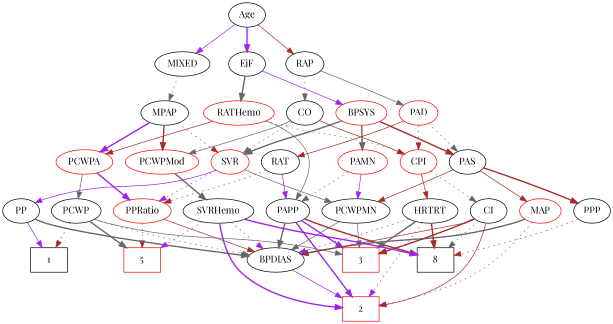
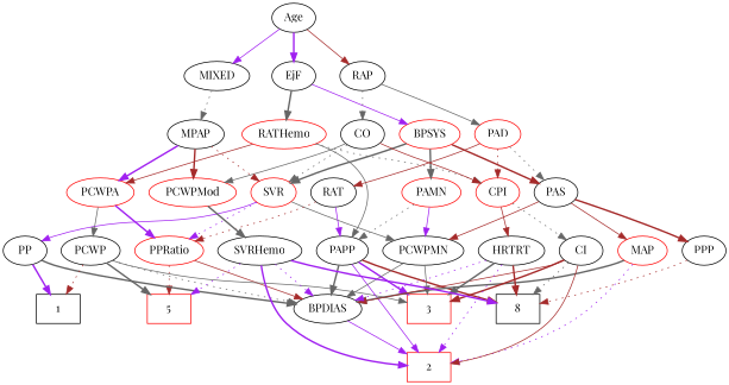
  strict digraph {
    fontname="Playfair Display"
    node [color=black fontname="Playfair Display"]
    edge [color=gray40 fontname="Playfair Display" style=solid]
    1 [height=0.5 shape=box width=0.75]
    2 [color=red height=0.5 shape=box width=0.75]
    3 [color=red height=0.5 shape=box width=0.75]
    n4 [height=0.5 label=8 shape=box width=0.75]
    5 [color=red height=0.5 shape=box width=0.75]
    Age [height=0.5 width=0.75]
    EjF [height=0.5 width=0.75]
    RAP [height=0.5 width=0.77632]
    MIXED [height=0.5 width=1.1193]
    BPSYS [color=red height=0.5 width=1.0471]
    RATHemo [color=red height=0.5 width=1.3721]
    PAD [color=red height=0.5 width=0.79437]
    CO [height=0.5 width=0.75]
    MPAP [height=0.5 width=0.97491]
    SVR [color=red height=0.5 width=0.77632]
    PAS [height=0.5 width=0.75]
    PAMN [color=red height=0.5 width=1.011]
    PCWPA [color=red height=0.5 width=1.1555]
    CPI [color=red height=0.5 width=0.75]
    PAPP [height=0.5 width=0.88464]
    RAT [height=0.5 width=0.75827]
    PCWPMod [color=red height=0.5 width=1.4443]
    PCWPMN [height=0.5 width=1.3902]
    PPRatio [color=red height=0.5 width=1.1013]
    PP [height=0.5 width=0.75]
    MAP [color=red height=0.5 width=0.84854]
    PPP [height=0.5 width=0.75]
    PCWP [height=0.5 width=0.97491]
    CI [height=0.5 width=0.75]
    HRTRT [height=0.5 width=1.1013]
    SVRHemo [height=0.5 width=1.3902]
    BPDIAS [height=0.5 width=1.1735]
    Age -> EjF [color=purple style=bold]
    Age -> RAP [color=brown]
    Age -> MIXED [color=purple]
    EjF -> BPSYS [color=purple]
    EjF -> RATHemo [style=bold]
    RAP -> PAD
    RAP -> CO [style=dotted]
    MIXED -> MPAP [style=dotted]
    BPSYS -> SVR [style=bold]
    BPSYS -> PAS [color=brown style=bold]
    BPSYS -> PAMN [style=bold]
    RATHemo -> PCWPA [color=brown]
    RATHemo -> CPI [style=dotted]
    RATHemo -> PAPP
    PAD -> PAS [style=dotted]
    PAD -> CPI [color=brown style=dotted]
    PAD -> RAT [color=brown]
    CO -> SVR [style=dotted]
    CO -> CPI [color=brown]
    CO -> PCWPMod
    MPAP -> SVR [color=brown style=dotted]
    MPAP -> PCWPA [color=purple style=bold]
    MPAP -> PCWPMod [color=brown style=bold]
    SVR -> PCWPMN
    SVR -> PPRatio [color=purple style=dotted]
    SVR -> PP [color=purple]
    PAS -> PCWPMN [color=brown]
    PAS -> MAP [color=brown]
    PAS -> PPP [color=brown style=bold]
    PAMN -> PAPP [style=dotted]
    PAMN -> PCWPMN [color=purple]
    PCWPA -> PPRatio [color=purple style=bold]
    PCWPA -> PCWP
    CPI -> CI [style=dotted]
    CPI -> HRTRT [color=brown]
-   PAPP -> 2 [color=purple style=bold]
+   PAPP -> 2 [color=purple]
    PAPP -> 3 [color=purple style=bold]
    PAPP -> n4 [color=brown style=bold]
    PAPP -> BPDIAS [style=bold]
    RAT -> PAPP [color=purple]
    RAT -> PPRatio [color=brown style=dotted]
    PCWPMod -> SVRHemo [style=bold]
    PCWPMN -> 3
    PCWPMN -> BPDIAS
    PPRatio -> 5 [color=brown style=dotted]
    PPRatio -> BPDIAS [color=brown]
-   PP -> 1 [color=purple]
+   PP -> 1 [color=purple style=bold]
    PP -> BPDIAS [style=bold]
    MAP -> 2 [color=purple style=dotted]
    MAP -> BPDIAS [style=bold]
    PPP -> n4 [color=brown style=dotted]
    PCWP -> 1 [color=brown style=dotted]
    PCWP -> 3
    PCWP -> 5 [style=bold]
    PCWP -> BPDIAS [style=dotted]
    CI -> 2 [color=brown]
    CI -> 3 [color=brown style=bold]
    CI -> n4 [style=dotted]
    CI -> BPDIAS [color=brown]
    HRTRT -> 2 [color=purple style=dotted]
    HRTRT -> 3 [style=bold]
    HRTRT -> n4 [color=brown style=bold]
    HRTRT -> BPDIAS [color=purple style=dotted]
    SVRHemo -> 2 [color=purple style=bold]
    SVRHemo -> n4 [color=purple style=bold]
    SVRHemo -> 5 [color=purple style=dotted]
    SVRHemo -> BPDIAS [color=purple style=dotted]
    BPDIAS -> 2 [color=purple]
  }
